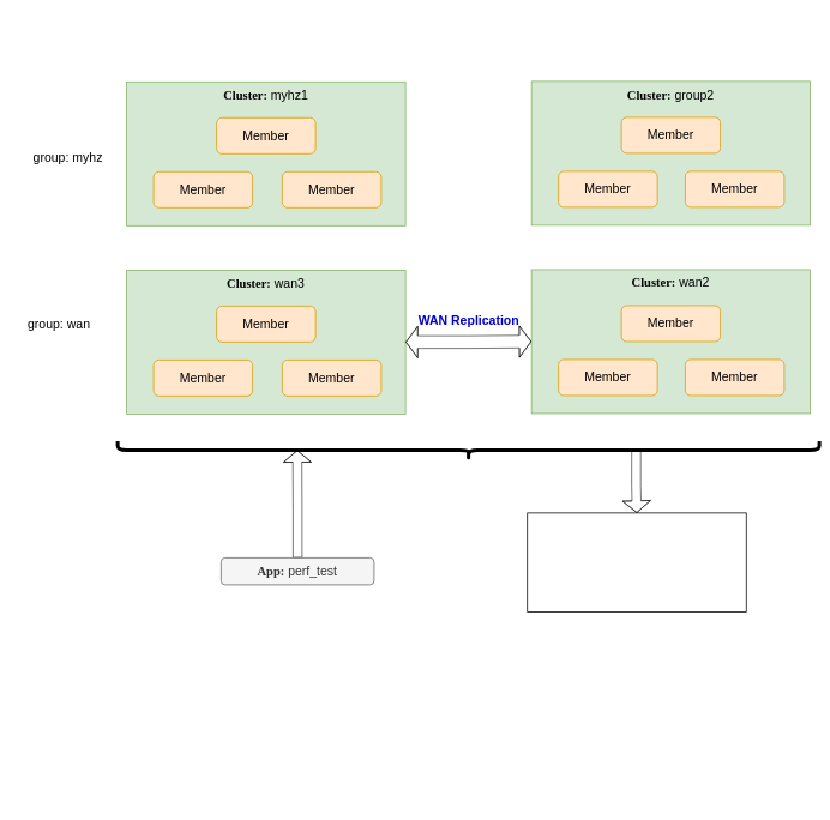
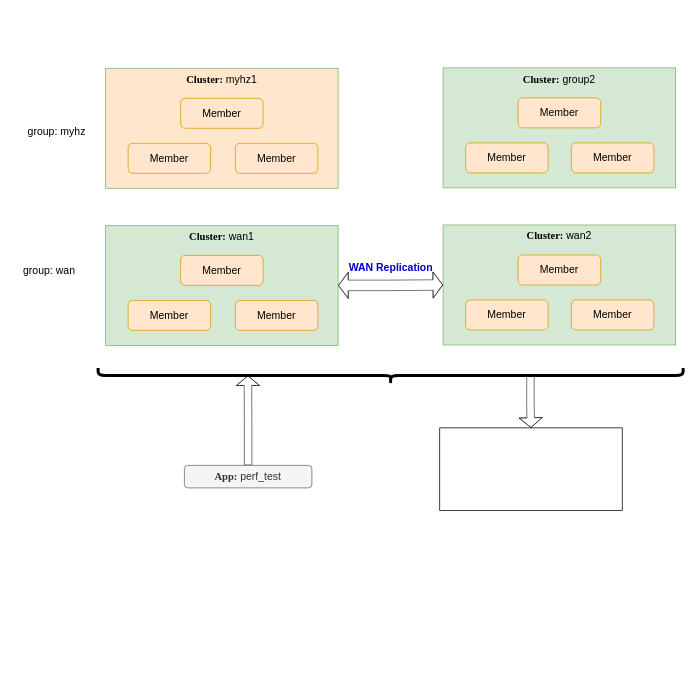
  <mxCell id="0" />
  <mxCell id="1" parent="0" />
  <mxCell id="2" value="" style="shape=image;verticalLabelPosition=bottom;labelBackgroundColor=default;verticalAlign=top;aspect=fixed;imageAspect=0;image=https://fiverr-res.cloudinary.com/images/q_auto,f_auto/gigs/167890554/original/26535556fe1527010ed9956630daac40035a0439/setup-prometheus-and-grafana-monitoring-for-kubernetes.jpg;clipPath=inset(25.25% 9.67% 18.81% 7%);imageBorder=default;strokeWidth=1;" parent="1" vertex="1"><mxGeometry x="585.47" y="570" width="243.36" height="110" as="geometry" /></mxCell>
  <mxCell id="3" value="" style="group;perimeterSpacing=0;fontSize=14;" parent="1" vertex="1" connectable="0"><mxGeometry x="140" y="300" width="310" height="160" as="geometry" /></mxCell>
- <mxCell id="4" value="&lt;font face=&quot;Comic Sans MS&quot; style=&quot;font-size: 14px;&quot;&gt;&lt;b style=&quot;font-size: 14px;&quot;&gt;Cluster:&lt;/b&gt;&lt;/font&gt; wan3" style="rounded=0;whiteSpace=wrap;html=1;align=center;verticalAlign=top;fillColor=#d5e8d4;strokeColor=#82b366;fontSize=14;" parent="3" vertex="1"><mxGeometry width="310" height="160" as="geometry" /></mxCell>
+ <mxCell id="4" value="&lt;font face=&quot;Comic Sans MS&quot; style=&quot;font-size: 14px;&quot;&gt;&lt;b style=&quot;font-size: 14px;&quot;&gt;Cluster:&lt;/b&gt;&lt;/font&gt; wan1" style="rounded=0;whiteSpace=wrap;html=1;align=center;verticalAlign=top;fillColor=#d5e8d4;strokeColor=#82b366;fontSize=14;" parent="3" vertex="1"><mxGeometry width="310" height="160" as="geometry" /></mxCell>
  <mxCell id="5" value="Member" style="rounded=1;whiteSpace=wrap;html=1;fontFamily=Helvetica;fillColor=#ffe6cc;strokeColor=#d79b00;fontSize=14;" parent="3" vertex="1"><mxGeometry x="100" y="40" width="110" height="40" as="geometry" /></mxCell>
  <mxCell id="6" value="Member" style="rounded=1;whiteSpace=wrap;html=1;fontFamily=Helvetica;fillColor=#ffe6cc;strokeColor=#d79b00;fontSize=14;" parent="3" vertex="1"><mxGeometry x="30" y="100" width="110" height="40" as="geometry" /></mxCell>
  <mxCell id="7" value="Member" style="rounded=1;whiteSpace=wrap;html=1;fontFamily=Helvetica;fillColor=#ffe6cc;strokeColor=#d79b00;fontSize=14;" parent="3" vertex="1"><mxGeometry x="173" y="100" width="110" height="40" as="geometry" /></mxCell>
  <mxCell id="8" style="edgeStyle=orthogonalEdgeStyle;shape=flexArrow;rounded=0;jumpStyle=arc;orthogonalLoop=1;jettySize=auto;html=1;fontFamily=Comic Sans MS;startArrow=none;startFill=0;startSize=2;endSize=4;sourcePerimeterSpacing=0;targetPerimeterSpacing=4;strokeWidth=1;opacity=70;entryX=0.5;entryY=0;entryDx=0;entryDy=0;exitX=0.5;exitY=0.261;exitDx=0;exitDy=0;exitPerimeter=0;" parent="1" source="31" target="2" edge="1"><mxGeometry relative="1" as="geometry"><mxPoint x="480" y="780" as="sourcePoint" /><mxPoint x="540" y="700" as="targetPoint" /></mxGeometry></mxCell>
  <mxCell id="9" value="" style="group;fontSize=14;" parent="1" vertex="1" connectable="0"><mxGeometry x="590" y="299.44" width="310" height="160" as="geometry" /></mxCell>
  <mxCell id="10" value="&lt;font face=&quot;Comic Sans MS&quot; style=&quot;font-size: 14px;&quot;&gt;&lt;b style=&quot;font-size: 14px;&quot;&gt;Cluster:&lt;/b&gt;&lt;/font&gt; wan2" style="rounded=0;whiteSpace=wrap;html=1;align=center;verticalAlign=top;fillColor=#d5e8d4;strokeColor=#82b366;fontSize=14;" parent="9" vertex="1"><mxGeometry width="310" height="160" as="geometry" /></mxCell>
  <mxCell id="11" value="Member" style="rounded=1;whiteSpace=wrap;html=1;fontFamily=Helvetica;fillColor=#ffe6cc;strokeColor=#d79b00;fontSize=14;" parent="9" vertex="1"><mxGeometry x="100" y="40" width="110" height="40" as="geometry" /></mxCell>
  <mxCell id="12" value="Member" style="rounded=1;whiteSpace=wrap;html=1;fontFamily=Helvetica;fillColor=#ffe6cc;strokeColor=#d79b00;fontSize=14;" parent="9" vertex="1"><mxGeometry x="30" y="100" width="110" height="40" as="geometry" /></mxCell>
  <mxCell id="13" value="Member" style="rounded=1;whiteSpace=wrap;html=1;fontFamily=Helvetica;fillColor=#ffe6cc;strokeColor=#d79b00;fontSize=14;" parent="9" vertex="1"><mxGeometry x="171" y="100" width="110" height="40" as="geometry" /></mxCell>
  <mxCell id="14" value="WAN Replication" style="text;html=1;resizable=0;autosize=1;align=center;verticalAlign=middle;points=[];fillColor=none;strokeColor=none;rounded=0;fontFamily=Helvetica;fontStyle=1;fontColor=#0000CC;fontSize=14;" parent="1" vertex="1"><mxGeometry x="455" y="346" width="130" height="20" as="geometry" /></mxCell>
  <mxCell id="15" style="edgeStyle=orthogonalEdgeStyle;shape=flexArrow;rounded=0;jumpStyle=arc;orthogonalLoop=1;jettySize=auto;html=1;exitX=0.5;exitY=0;exitDx=0;exitDy=0;fontFamily=Helvetica;startArrow=none;startFill=0;startSize=2;endSize=4;sourcePerimeterSpacing=0;targetPerimeterSpacing=4;strokeWidth=1;opacity=70;fontSize=14;entryX=0.5;entryY=0.744;entryDx=0;entryDy=0;entryPerimeter=0;" parent="1" source="16" edge="1" target="31"><mxGeometry relative="1" as="geometry"><mxPoint x="350.3" y="530" as="targetPoint" /></mxGeometry></mxCell>
  <mxCell id="16" value="&lt;font face=&quot;Comic Sans MS&quot; style=&quot;font-size: 14px;&quot;&gt;&lt;b style=&quot;font-size: 14px;&quot;&gt;App:&lt;/b&gt;&lt;/font&gt; perf_test" style="rounded=1;whiteSpace=wrap;html=1;fontFamily=Helvetica;strokeWidth=1;fillColor=#f5f5f5;fontColor=#333333;strokeColor=#666666;fontSize=14;" parent="1" vertex="1"><mxGeometry x="245" y="620" width="170" height="30" as="geometry" /></mxCell>
  <mxCell id="17" style="edgeStyle=orthogonalEdgeStyle;shape=flexArrow;rounded=0;jumpStyle=arc;orthogonalLoop=1;jettySize=auto;html=1;entryX=0;entryY=0.5;entryDx=0;entryDy=0;fontFamily=Helvetica;startSize=4;endSize=4;strokeWidth=1;opacity=70;startArrow=block;targetPerimeterSpacing=4;sourcePerimeterSpacing=0;width=14;fontSize=14;" parent="1" source="4" target="10" edge="1"><mxGeometry relative="1" as="geometry" /></mxCell>
  <mxCell id="18" value="" style="shape=image;verticalLabelPosition=bottom;labelBackgroundColor=default;verticalAlign=top;aspect=fixed;imageAspect=0;image=https://hazelcast.com/wp-content/uploads/2023/09/hazelcast-logo-design.png;" vertex="1" parent="1"><mxGeometry x="433" y="20" width="174.3" height="60" as="geometry" /></mxCell>
  <mxCell id="19" value="" style="group;perimeterSpacing=0;fontSize=14;" vertex="1" connectable="0" parent="1"><mxGeometry x="140" y="90.56" width="310" height="160" as="geometry" /></mxCell>
- <mxCell id="20" value="&lt;font face=&quot;Comic Sans MS&quot; style=&quot;font-size: 14px;&quot;&gt;&lt;b style=&quot;font-size: 14px;&quot;&gt;Cluster:&lt;/b&gt;&lt;/font&gt; myhz1" style="rounded=0;whiteSpace=wrap;html=1;align=center;verticalAlign=top;fillColor=#d5e8d4;strokeColor=#82b366;fontSize=14;" vertex="1" parent="19"><mxGeometry width="310" height="160" as="geometry" /></mxCell>
+ <mxCell id="20" value="&lt;font face=&quot;Comic Sans MS&quot; style=&quot;font-size: 14px;&quot;&gt;&lt;b style=&quot;font-size: 14px;&quot;&gt;Cluster:&lt;/b&gt;&lt;/font&gt; myhz1" style="rounded=0;whiteSpace=wrap;html=1;align=center;verticalAlign=top;fillColor=#ffe6cc;strokeColor=#82b366;fontSize=14;" vertex="1" parent="19"><mxGeometry width="310" height="160" as="geometry" /></mxCell>
  <mxCell id="21" value="Member" style="rounded=1;whiteSpace=wrap;html=1;fontFamily=Helvetica;fillColor=#ffe6cc;strokeColor=#d79b00;fontSize=14;" vertex="1" parent="19"><mxGeometry x="100" y="40" width="110" height="40" as="geometry" /></mxCell>
  <mxCell id="22" value="Member" style="rounded=1;whiteSpace=wrap;html=1;fontFamily=Helvetica;fillColor=#ffe6cc;strokeColor=#d79b00;fontSize=14;" vertex="1" parent="19"><mxGeometry x="30" y="100" width="110" height="40" as="geometry" /></mxCell>
  <mxCell id="23" value="Member" style="rounded=1;whiteSpace=wrap;html=1;fontFamily=Helvetica;fillColor=#ffe6cc;strokeColor=#d79b00;fontSize=14;" vertex="1" parent="19"><mxGeometry x="173" y="100" width="110" height="40" as="geometry" /></mxCell>
  <mxCell id="24" value="" style="group;fontSize=14;" vertex="1" connectable="0" parent="1"><mxGeometry x="590" y="90" width="310" height="160" as="geometry" /></mxCell>
  <mxCell id="25" value="&lt;font face=&quot;Comic Sans MS&quot; style=&quot;font-size: 14px;&quot;&gt;&lt;b style=&quot;font-size: 14px;&quot;&gt;Cluster:&lt;/b&gt;&lt;/font&gt; group2" style="rounded=0;whiteSpace=wrap;html=1;align=center;verticalAlign=top;fillColor=#d5e8d4;strokeColor=#82b366;fontSize=14;" vertex="1" parent="24"><mxGeometry width="310" height="160" as="geometry" /></mxCell>
  <mxCell id="26" value="Member" style="rounded=1;whiteSpace=wrap;html=1;fontFamily=Helvetica;fillColor=#ffe6cc;strokeColor=#d79b00;fontSize=14;" vertex="1" parent="24"><mxGeometry x="100" y="40" width="110" height="40" as="geometry" /></mxCell>
  <mxCell id="27" value="Member" style="rounded=1;whiteSpace=wrap;html=1;fontFamily=Helvetica;fillColor=#ffe6cc;strokeColor=#d79b00;fontSize=14;" vertex="1" parent="24"><mxGeometry x="30" y="100" width="110" height="40" as="geometry" /></mxCell>
  <mxCell id="28" value="Member" style="rounded=1;whiteSpace=wrap;html=1;fontFamily=Helvetica;fillColor=#ffe6cc;strokeColor=#d79b00;fontSize=14;" vertex="1" parent="24"><mxGeometry x="171" y="100" width="110" height="40" as="geometry" /></mxCell>
  <mxCell id="29" value="group: myhz" style="text;html=1;strokeColor=none;fillColor=none;align=center;verticalAlign=middle;whiteSpace=wrap;rounded=0;fontSize=14;" vertex="1" parent="1"><mxGeometry x="30" y="160" width="90" height="30" as="geometry" /></mxCell>
  <mxCell id="30" value="group: wan" style="text;html=1;strokeColor=none;fillColor=none;align=center;verticalAlign=middle;whiteSpace=wrap;rounded=0;fontSize=14;" vertex="1" parent="1"><mxGeometry x="20" y="345" width="90" height="30" as="geometry" /></mxCell>
  <mxCell id="31" value="" style="shape=curlyBracket;whiteSpace=wrap;html=1;rounded=1;flipH=1;labelPosition=right;verticalLabelPosition=middle;align=left;verticalAlign=middle;fontSize=14;rotation=90;strokeWidth=4;" vertex="1" parent="1"><mxGeometry x="510" y="110" width="20" height="780" as="geometry" /></mxCell>
